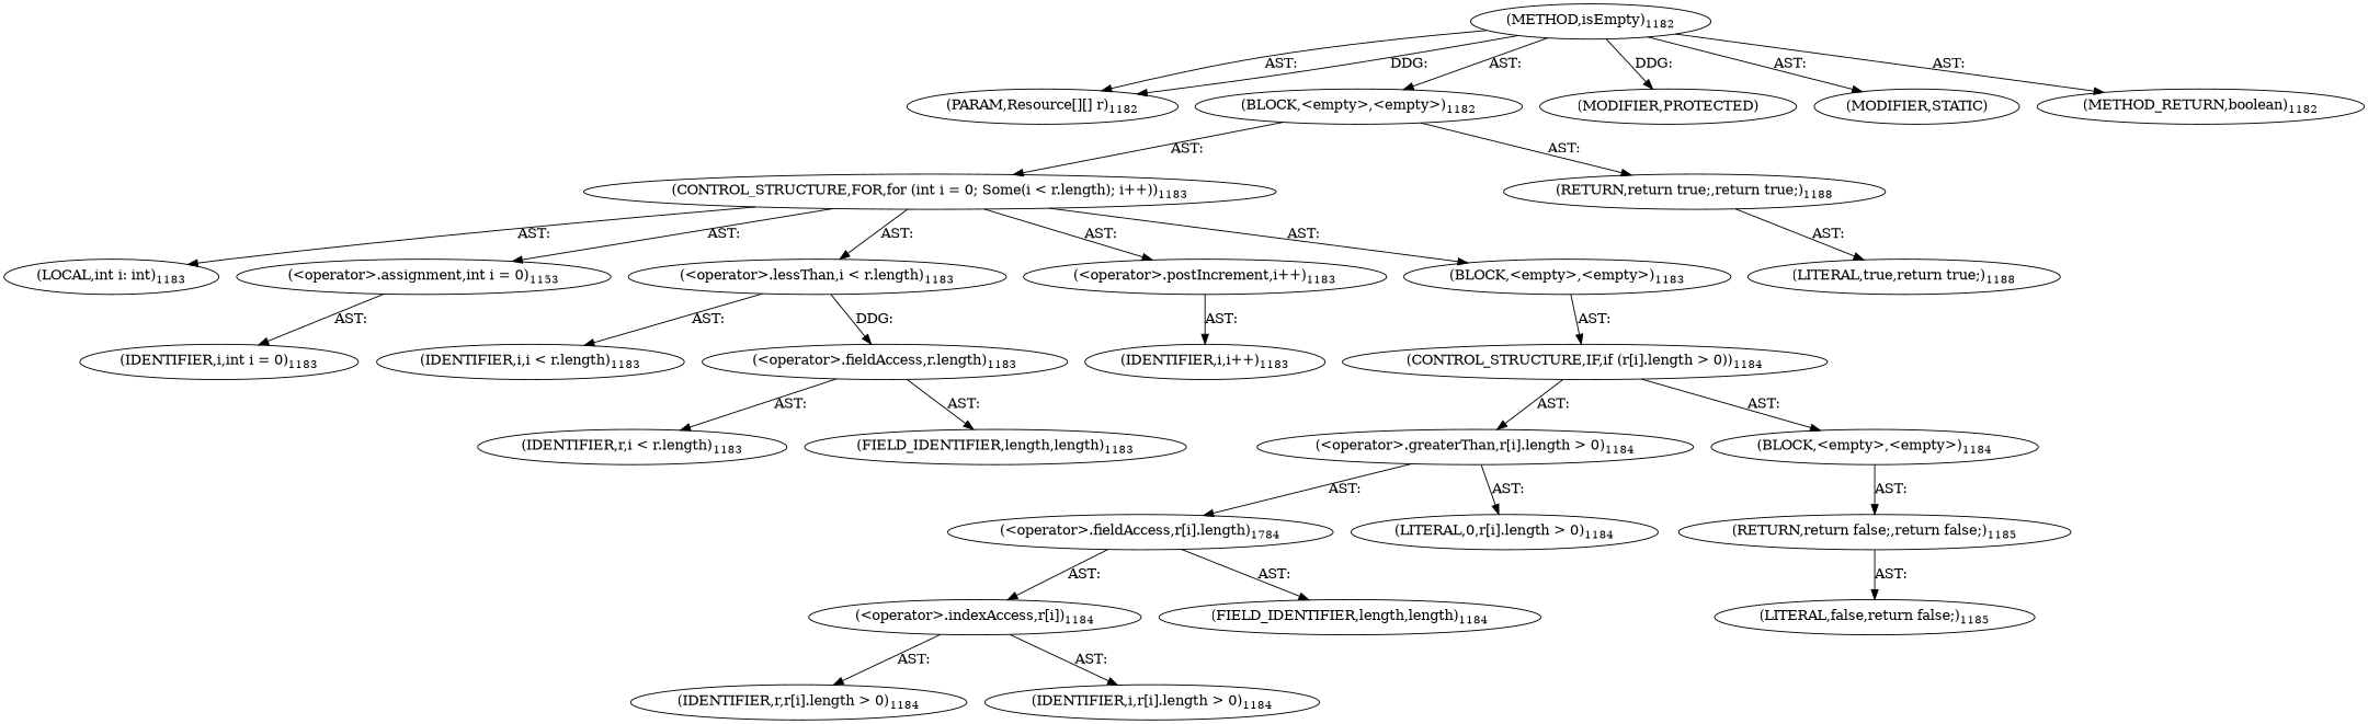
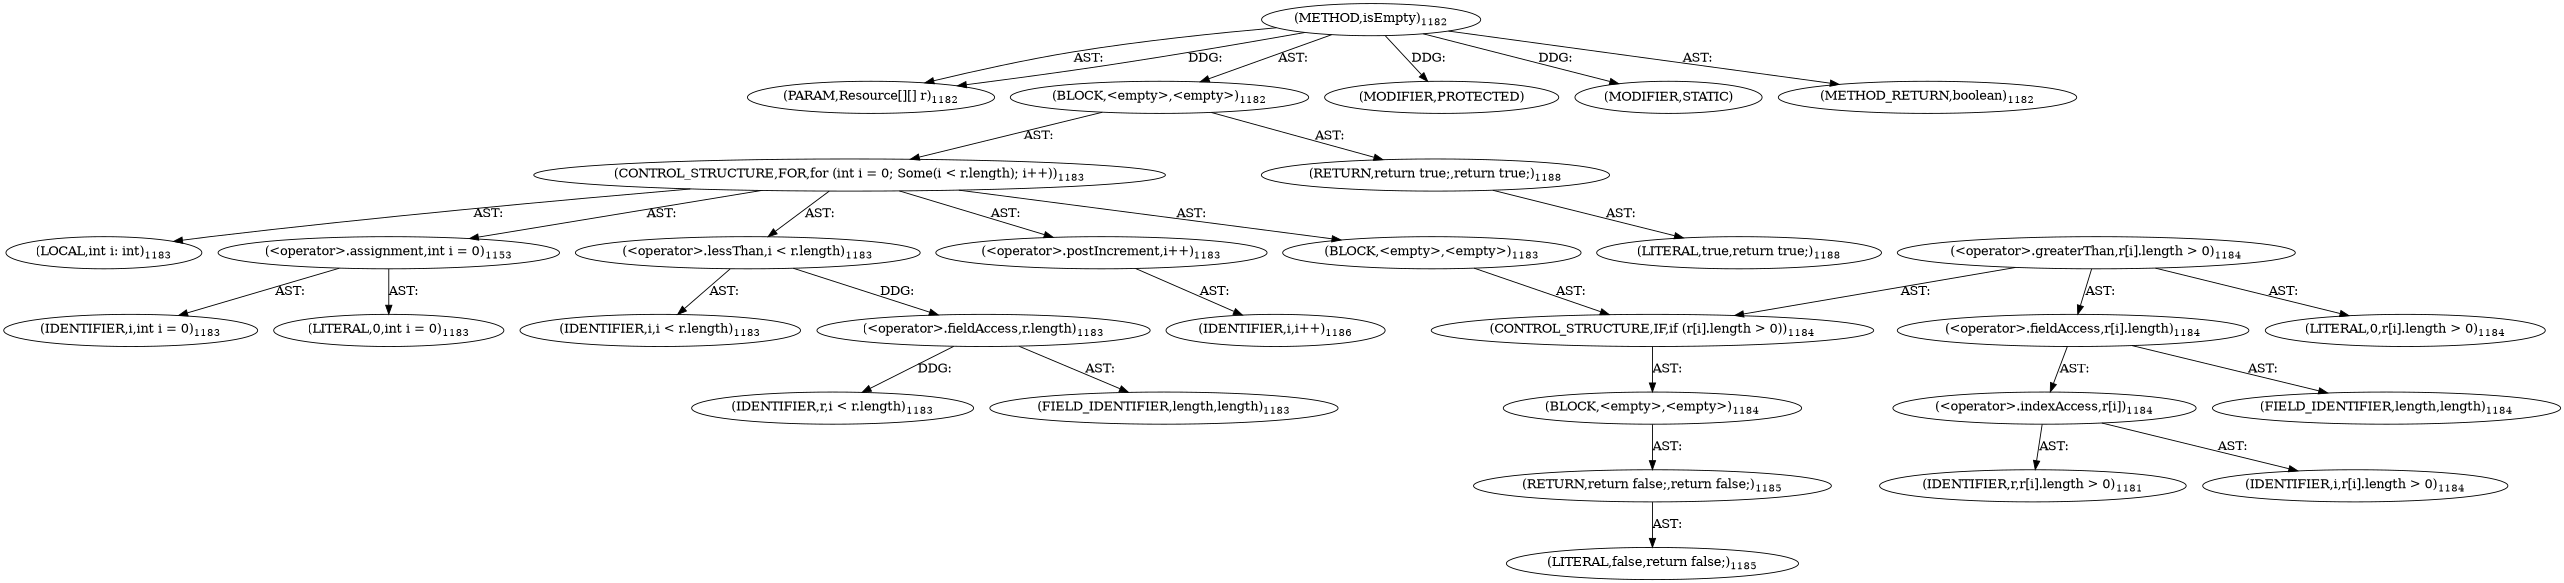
  digraph {
    n1 [label=<(METHOD,isEmpty)<SUB>1182</SUB>>]
    n2 [label=<(PARAM,Resource[][] r)<SUB>1182</SUB>>]
    n3 [label=<(BLOCK,&lt;empty&gt;,&lt;empty&gt;)<SUB>1182</SUB>>]
    n4 [label=<(MODIFIER,PROTECTED)>]
    n5 [label=<(MODIFIER,STATIC)>]
    n6 [label=<(METHOD_RETURN,boolean)<SUB>1182</SUB>>]
    n7 [label=<(CONTROL_STRUCTURE,FOR,for (int i = 0; Some(i &lt; r.length); i++))<SUB>1183</SUB>>]
    n8 [label=<(RETURN,return true;,return true;)<SUB>1188</SUB>>]
    n9 [label=<(LOCAL,int i: int)<SUB>1183</SUB>>]
    n10 [label=<(&lt;operator&gt;.assignment,int i = 0)<SUB>1153</SUB>>]
    n11 [label=<(&lt;operator&gt;.lessThan,i &lt; r.length)<SUB>1183</SUB>>]
    n12 [label=<(&lt;operator&gt;.postIncrement,i++)<SUB>1183</SUB>>]
    n13 [label=<(BLOCK,&lt;empty&gt;,&lt;empty&gt;)<SUB>1183</SUB>>]
    n14 [label=<(LITERAL,true,return true;)<SUB>1188</SUB>>]
    n15 [label=<(IDENTIFIER,i,int i = 0)<SUB>1183</SUB>>]
+   n16 [label=<(LITERAL,0,int i = 0)<SUB>1183</SUB>>]
    n17 [label=<(IDENTIFIER,i,i &lt; r.length)<SUB>1183</SUB>>]
    n18 [label=<(&lt;operator&gt;.fieldAccess,r.length)<SUB>1183</SUB>>]
-   n19 [label=<(IDENTIFIER,i,i++)<SUB>1183</SUB>>]
+   n19 [label=<(IDENTIFIER,i,i++)<SUB>1186</SUB>>]
    n20 [label=<(CONTROL_STRUCTURE,IF,if (r[i].length &gt; 0))<SUB>1184</SUB>>]
    n21 [label=<(IDENTIFIER,r,i &lt; r.length)<SUB>1183</SUB>>]
    n22 [label=<(FIELD_IDENTIFIER,length,length)<SUB>1183</SUB>>]
    n23 [label=<(&lt;operator&gt;.greaterThan,r[i].length &gt; 0)<SUB>1184</SUB>>]
    n24 [label=<(BLOCK,&lt;empty&gt;,&lt;empty&gt;)<SUB>1184</SUB>>]
-   n25 [label=<(&lt;operator&gt;.fieldAccess,r[i].length)<SUB>1784</SUB>>]
+   n25 [label=<(&lt;operator&gt;.fieldAccess,r[i].length)<SUB>1184</SUB>>]
    n26 [label=<(LITERAL,0,r[i].length &gt; 0)<SUB>1184</SUB>>]
    n27 [label=<(RETURN,return false;,return false;)<SUB>1185</SUB>>]
    n28 [label=<(&lt;operator&gt;.indexAccess,r[i])<SUB>1184</SUB>>]
    n29 [label=<(FIELD_IDENTIFIER,length,length)<SUB>1184</SUB>>]
-   n30 [label=<(IDENTIFIER,r,r[i].length &gt; 0)<SUB>1184</SUB>>]
+   n30 [label=<(IDENTIFIER,r,r[i].length &gt; 0)<SUB>1181</SUB>>]
    n31 [label=<(IDENTIFIER,i,r[i].length &gt; 0)<SUB>1184</SUB>>]
    n32 [label=<(LITERAL,false,return false;)<SUB>1185</SUB>>]
    n1 -> n2 [label="AST: "]
    n1 -> n2 [label="DDG: "]
    n1 -> n3 [label="AST: "]
    n1 -> n4 [label="DDG: "]
-   n1 -> n5 [label="AST: "]
+   n1 -> n5 [label="DDG: "]
    n1 -> n6 [label="AST: "]
    n3 -> n7 [label="AST: "]
    n3 -> n8 [label="AST: "]
    n7 -> n9 [label="AST: "]
    n7 -> n10 [label="AST: "]
    n7 -> n11 [label="AST: "]
    n7 -> n12 [label="AST: "]
    n7 -> n13 [label="AST: "]
    n8 -> n14 [label="AST: "]
    n10 -> n15 [label="AST: "]
+   n10 -> n16 [label="AST: "]
    n11 -> n17 [label="AST: "]
    n11 -> n18 [label="DDG: "]
    n12 -> n19 [label="AST: "]
    n13 -> n20 [label="AST: "]
-   n18 -> n21 [label="AST: "]
+   n18 -> n21 [label="DDG: "]
    n18 -> n22 [label="AST: "]
-   n20 -> n23 [label="AST: "]
+   n23 -> n20 [label="AST: "]
    n20 -> n24 [label="AST: "]
    n23 -> n25 [label="AST: "]
    n23 -> n26 [label="AST: "]
    n24 -> n27 [label="AST: "]
    n25 -> n28 [label="AST: "]
    n25 -> n29 [label="AST: "]
    n27 -> n32 [label="AST: "]
    n28 -> n30 [label="AST: "]
    n28 -> n31 [label="AST: "]
  }
